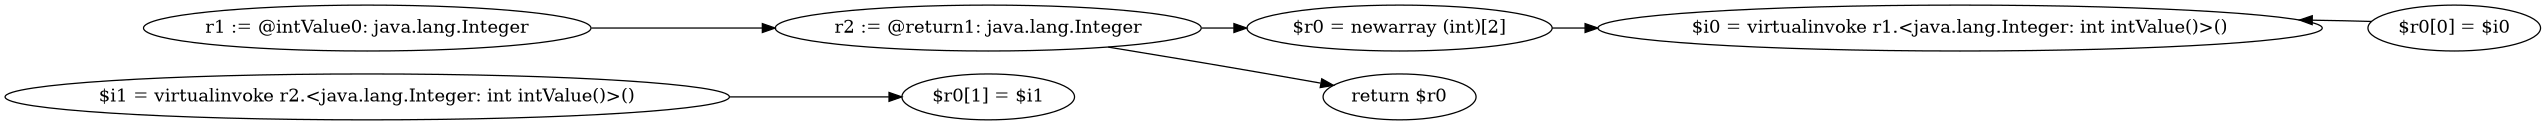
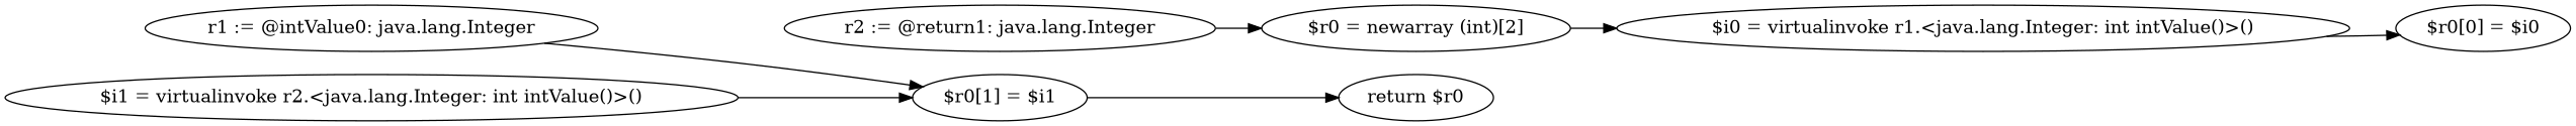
  digraph {
    rankdir=LR
    n1 [label="r1 := @intValue0: java.lang.Integer"]
    n2 [label="r2 := @return1: java.lang.Integer"]
    "$r0 = newarray (int)[2]"
    "$i0 = virtualinvoke r1.<java.lang.Integer: int intValue()>()"
    "$r0[0] = $i0"
    "$i1 = virtualinvoke r2.<java.lang.Integer: int intValue()>()"
    "$r0[1] = $i1"
    "return $r0"
-   n1 -> n2
+   n1 -> "$r0[1] = $i1"
    n2 -> "$r0 = newarray (int)[2]"
    "$r0 = newarray (int)[2]" -> "$i0 = virtualinvoke r1.<java.lang.Integer: int intValue()>()"
-   "$r0[0] = $i0" -> "$i0 = virtualinvoke r1.<java.lang.Integer: int intValue()>()"
+   "$i0 = virtualinvoke r1.<java.lang.Integer: int intValue()>()" -> "$r0[0] = $i0"
    "$i1 = virtualinvoke r2.<java.lang.Integer: int intValue()>()" -> "$r0[1] = $i1"
-   n2 -> "return $r0"
+   "$r0[1] = $i1" -> "return $r0"
  }
